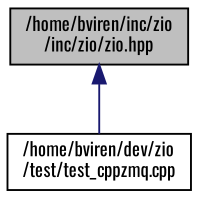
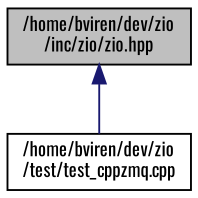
  digraph {
    fontname=Oswald
    node [color=black fontname=Oswald fontsize=10 shape=record style=filled]
-   n1 [fillcolor=grey75 fontcolor=black height=0.2 label="/home/bviren/inc/zio\l/inc/zio/zio.hpp" width=0.4]
+   n1 [fillcolor=grey75 fontcolor=black height=0.2 label="/home/bviren/dev/zio\l/inc/zio/zio.hpp" width=0.4]
    n2 [fillcolor=white height=0.2 label="/home/bviren/dev/zio\l/test/test_cppzmq.cpp" width=0.4]
    n1 -> n2 [color=midnightblue dir=back fontname=Oswald fontsize=10 labelfontname=Helvetica labelfontsize=10 style=solid]
  }
